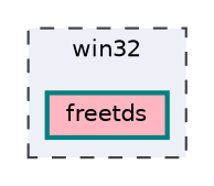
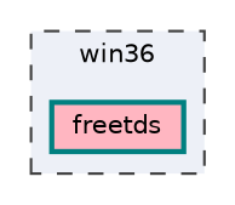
  digraph {
    compound=true
    rankdir=LR
    n1 [color=teal fillcolor=lightpink fontname=Helvetica fontsize=10 height=0.2 label=freetds shape=box style="filled,bold" width=0.4]
    subgraph cluster_1 {
      bgcolor="#edf0f7"
      fontname=Helvetica
      fontsize=10
-     label=win32
+     label=win36
      pencolor=grey25
      style="filled,dashed"
      n1
    }
  }
